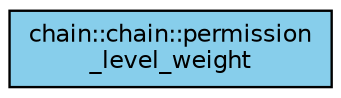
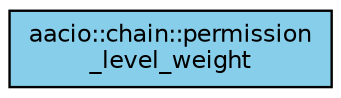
  digraph {
    rankdir=LR
-   n1 [color=black fillcolor=skyblue fontname=Helvetica fontsize=10 height=0.2 label="chain::chain::permission\l_level_weight" shape=record style=filled width=0.4]
+   n1 [color=black fillcolor=skyblue fontname=Helvetica fontsize=10 height=0.2 label="aacio::chain::permission\l_level_weight" shape=record style=filled width=0.4]
  }
